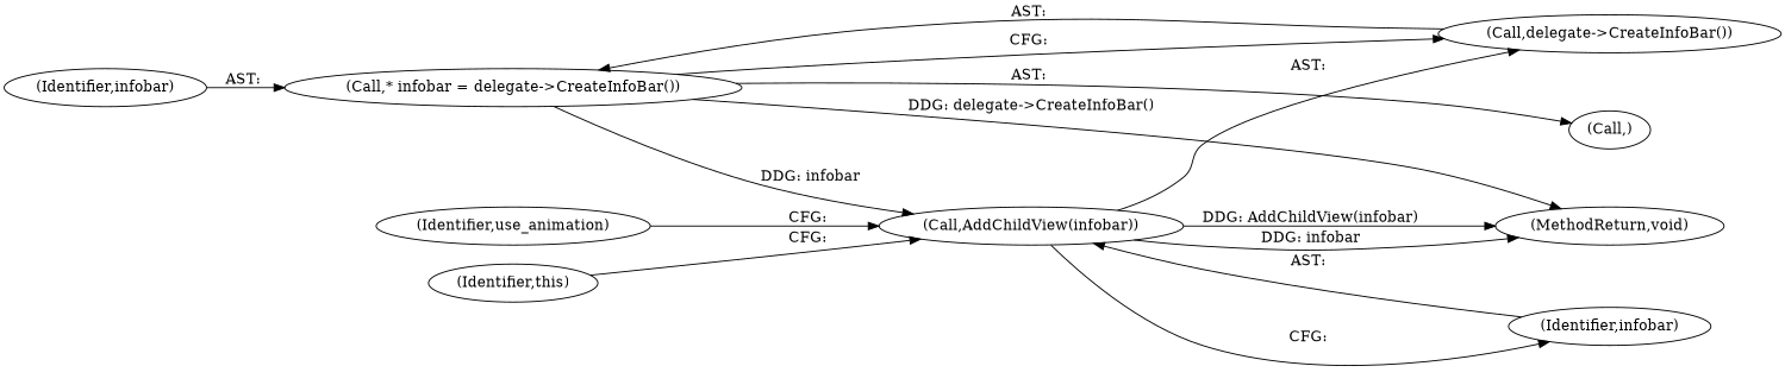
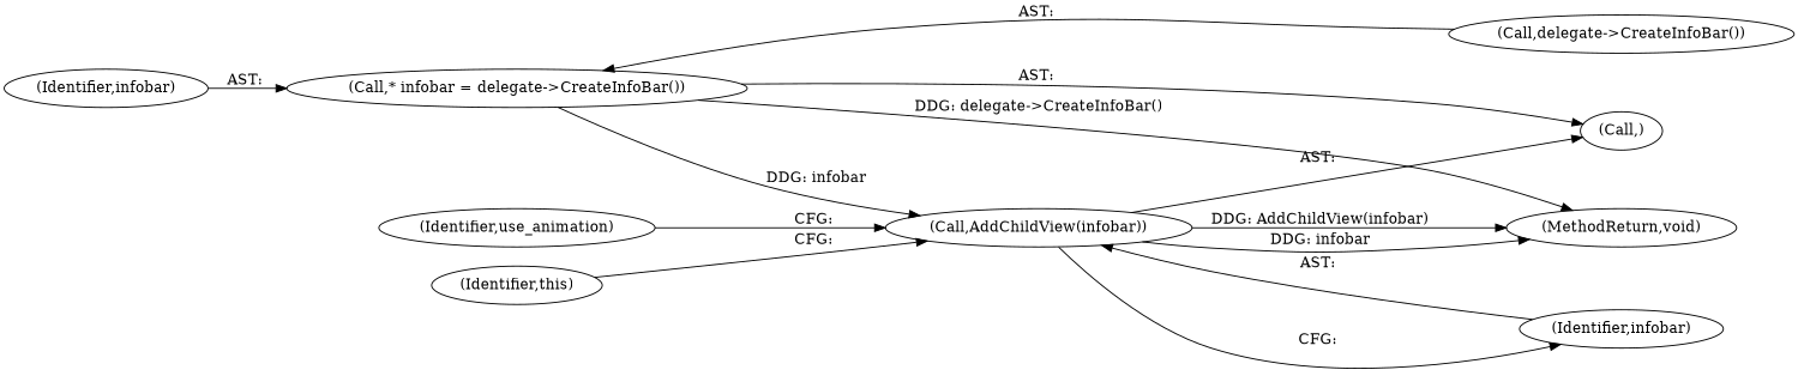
  digraph {
    rankdir=LR
    n1 [label="(Call,* infobar = delegate->CreateInfoBar())"]
    n2 [label="(Call,AddChildView(infobar))"]
    n3 [label="(MethodReturn,void)"]
    n4 [label="(Call,)"]
    n5 [label="(Call,delegate->CreateInfoBar())"]
    n6 [label="(Identifier,infobar)"]
    n7 [label="(Identifier,this)"]
    n8 [label="(Identifier,use_animation)"]
    n9 [label="(Identifier,infobar)"]
    n1 -> n2 [label="DDG: infobar"]
    n1 -> n3 [label="DDG: delegate->CreateInfoBar()"]
    n1 -> n4 [label="AST: "]
-   n1 -> n5 [label="CFG: "]
    n2 -> n3 [label="DDG: AddChildView(infobar)"]
    n2 -> n3 [label="DDG: infobar"]
-   n2 -> n5 [label="AST: "]
+   n2 -> n4 [label="AST: "]
    n2 -> n6 [label="CFG: "]
    n5 -> n1 [label="AST: "]
    n6 -> n2 [label="AST: "]
    n7 -> n2 [label="CFG: "]
    n8 -> n2 [label="CFG: "]
    n9 -> n1 [label="AST: "]
  }
